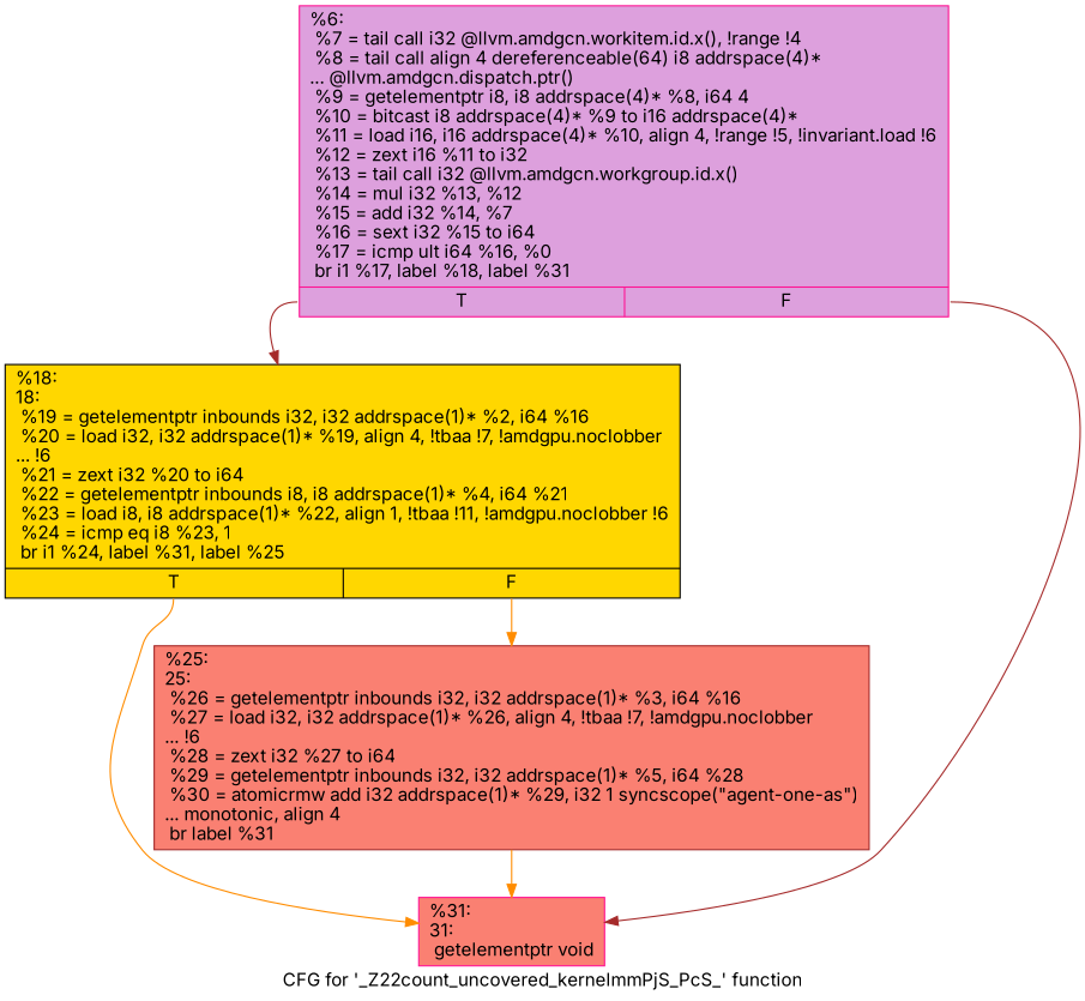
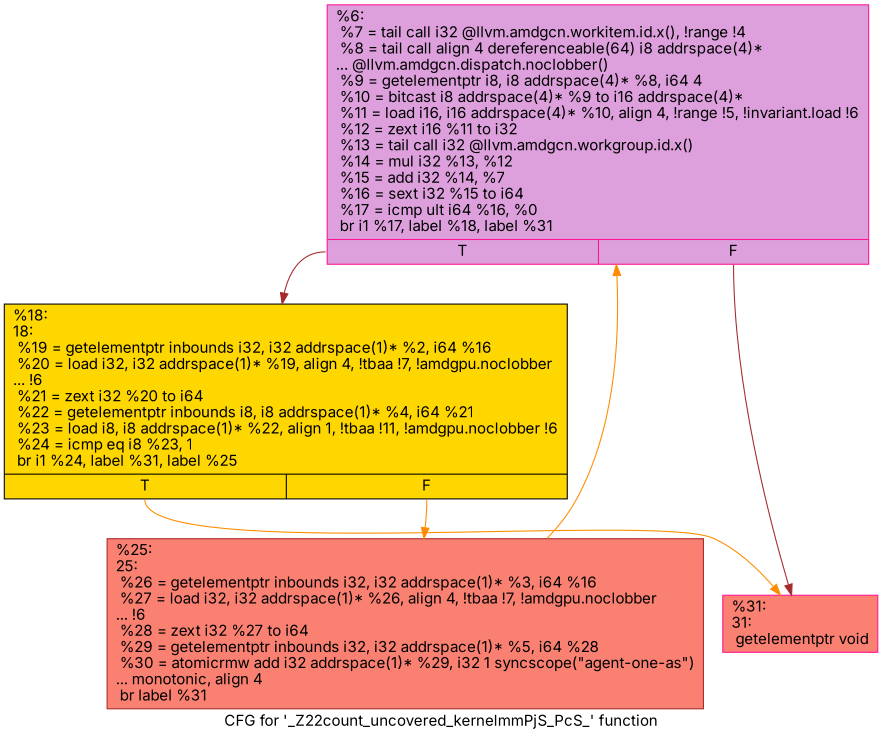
  digraph {
    fontname=Inter
    label="CFG for '_Z22count_uncovered_kernelmmPjS_PcS_' function"
    node [color=deeppink fillcolor=salmon fontname=Inter shape=record style=filled]
    edge [color=darkorange fontname=Inter tailport=s0]
-   n1 [fillcolor=plum label="{%6:\l  %7 = tail call i32 @llvm.amdgcn.workitem.id.x(), !range !4\l  %8 = tail call align 4 dereferenceable(64) i8 addrspace(4)*\l... @llvm.amdgcn.dispatch.ptr()\l  %9 = getelementptr i8, i8 addrspace(4)* %8, i64 4\l  %10 = bitcast i8 addrspace(4)* %9 to i16 addrspace(4)*\l  %11 = load i16, i16 addrspace(4)* %10, align 4, !range !5, !invariant.load !6\l  %12 = zext i16 %11 to i32\l  %13 = tail call i32 @llvm.amdgcn.workgroup.id.x()\l  %14 = mul i32 %13, %12\l  %15 = add i32 %14, %7\l  %16 = sext i32 %15 to i64\l  %17 = icmp ult i64 %16, %0\l  br i1 %17, label %18, label %31\l|{<s0>T|<s1>F}}"]
+   n1 [fillcolor=plum label="{%6:\l  %7 = tail call i32 @llvm.amdgcn.workitem.id.x(), !range !4\l  %8 = tail call align 4 dereferenceable(64) i8 addrspace(4)*\l... @llvm.amdgcn.dispatch.noclobber()\l  %9 = getelementptr i8, i8 addrspace(4)* %8, i64 4\l  %10 = bitcast i8 addrspace(4)* %9 to i16 addrspace(4)*\l  %11 = load i16, i16 addrspace(4)* %10, align 4, !range !5, !invariant.load !6\l  %12 = zext i16 %11 to i32\l  %13 = tail call i32 @llvm.amdgcn.workgroup.id.x()\l  %14 = mul i32 %13, %12\l  %15 = add i32 %14, %7\l  %16 = sext i32 %15 to i64\l  %17 = icmp ult i64 %16, %0\l  br i1 %17, label %18, label %31\l|{<s0>T|<s1>F}}"]
    n2 [color=black fillcolor=gold label="{%18:\l18:                                               \l  %19 = getelementptr inbounds i32, i32 addrspace(1)* %2, i64 %16\l  %20 = load i32, i32 addrspace(1)* %19, align 4, !tbaa !7, !amdgpu.noclobber\l... !6\l  %21 = zext i32 %20 to i64\l  %22 = getelementptr inbounds i8, i8 addrspace(1)* %4, i64 %21\l  %23 = load i8, i8 addrspace(1)* %22, align 1, !tbaa !11, !amdgpu.noclobber !6\l  %24 = icmp eq i8 %23, 1\l  br i1 %24, label %31, label %25\l|{<s0>T|<s1>F}}"]
    n3 [label="{%31:\l31:                                               \l  getelementptr void\l}"]
    n4 [color=brown label="{%25:\l25:                                               \l  %26 = getelementptr inbounds i32, i32 addrspace(1)* %3, i64 %16\l  %27 = load i32, i32 addrspace(1)* %26, align 4, !tbaa !7, !amdgpu.noclobber\l... !6\l  %28 = zext i32 %27 to i64\l  %29 = getelementptr inbounds i32, i32 addrspace(1)* %5, i64 %28\l  %30 = atomicrmw add i32 addrspace(1)* %29, i32 1 syncscope(\"agent-one-as\")\l... monotonic, align 4\l  br label %31\l}"]
    n1 -> n2 [color=brown]
    n1 -> n3 [color=brown tailport=s1]
    n2 -> n3
    n2 -> n4 [tailport=s1]
-   n4 -> n3
+   n4 -> n1
  }
